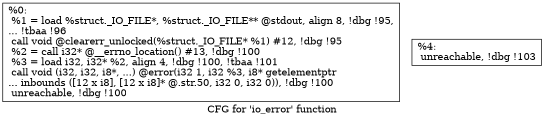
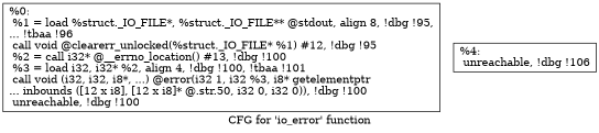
  digraph {
    label="CFG for 'io_error' function"
    node [shape=record]
    n1 [label="{%0:\l  %1 = load %struct._IO_FILE*, %struct._IO_FILE** @stdout, align 8, !dbg !95,\l... !tbaa !96\l  call void @clearerr_unlocked(%struct._IO_FILE* %1) #12, !dbg !95\l  %2 = call i32* @__errno_location() #13, !dbg !100\l  %3 = load i32, i32* %2, align 4, !dbg !100, !tbaa !101\l  call void (i32, i32, i8*, ...) @error(i32 1, i32 %3, i8* getelementptr\l... inbounds ([12 x i8], [12 x i8]* @.str.50, i32 0, i32 0)), !dbg !100\l  unreachable, !dbg !100\l}"]
-   n2 [label="{%4:                                                  \l  unreachable, !dbg !103\l}"]
+   n2 [label="{%4:                                                  \l  unreachable, !dbg !106\l}"]
  }
